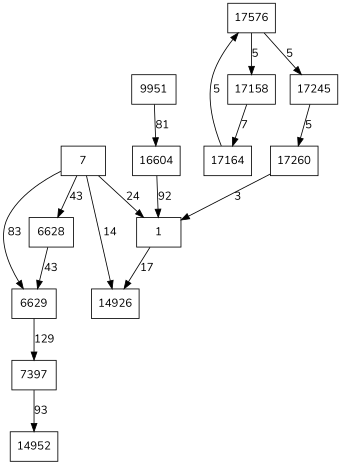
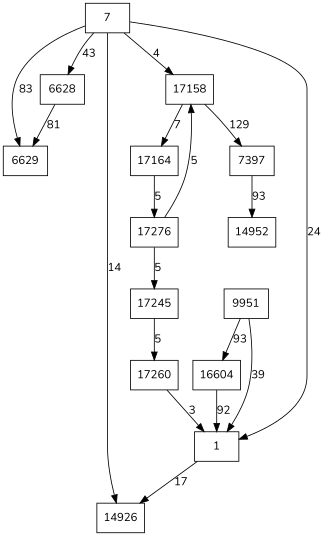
  digraph {
    fontname=Nunito
    rankdir=TB
    node [fontname=Nunito shape=rectangle]
    edge [fontname=Nunito]
    6628
    6629
    7397
    14952
    9951
    1
    16604
    14926
    17158
    17164
-   17276 [label=17576]
+   17276
    17245
    17260
    n14 [label=7]
-   6628 -> 6629 [label=43]
-   6629 -> 7397 [label=129]
+   6628 -> 6629 [label=81]
+   17158 -> 7397 [label=129]
    7397 -> 14952 [label=93]
-   9951 -> 16604 [label=81]
+   9951 -> 1 [label=39]
+   9951 -> 16604 [label=93]
    1 -> 14926 [label=17]
    16604 -> 1 [label=92]
    17158 -> 17164 [label=7]
    17164 -> 17276 [label=5]
    17276 -> 17158 [label=5]
    17276 -> 17245 [label=5]
    17245 -> 17260 [label=5]
    17260 -> 1 [label=3]
    n14 -> 6628 [label=43]
    n14 -> 6629 [label=83]
    n14 -> 1 [label=24]
    n14 -> 14926 [label=14]
+   n14 -> 17158 [label=4]
  }
